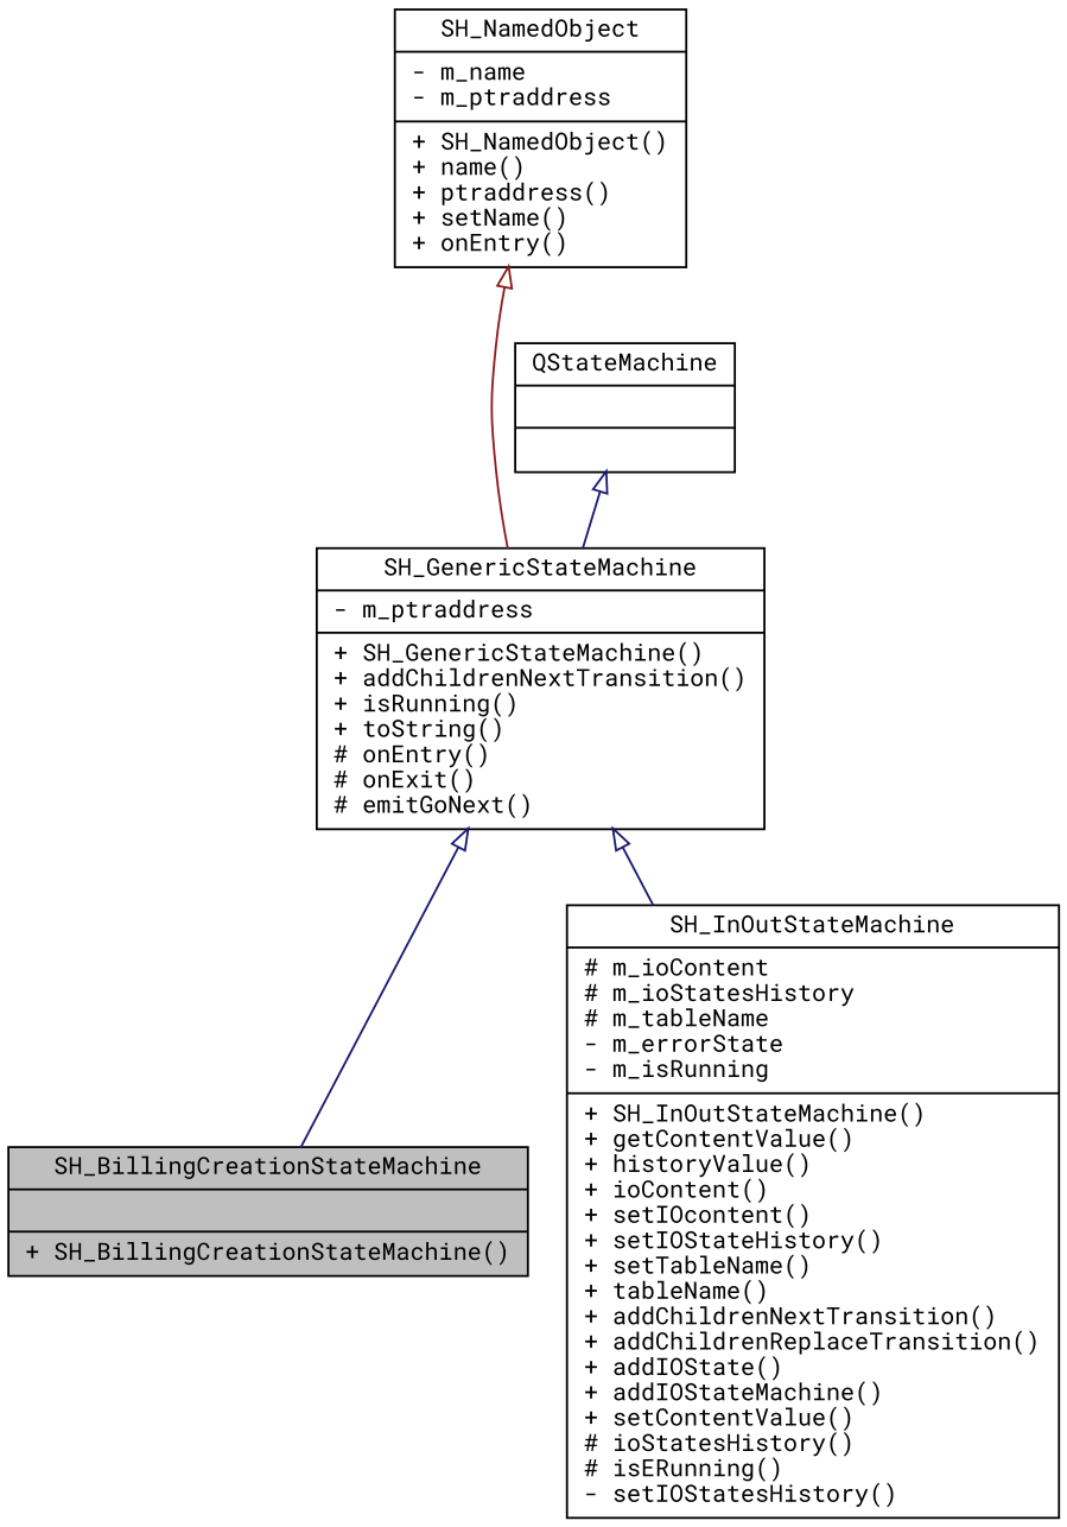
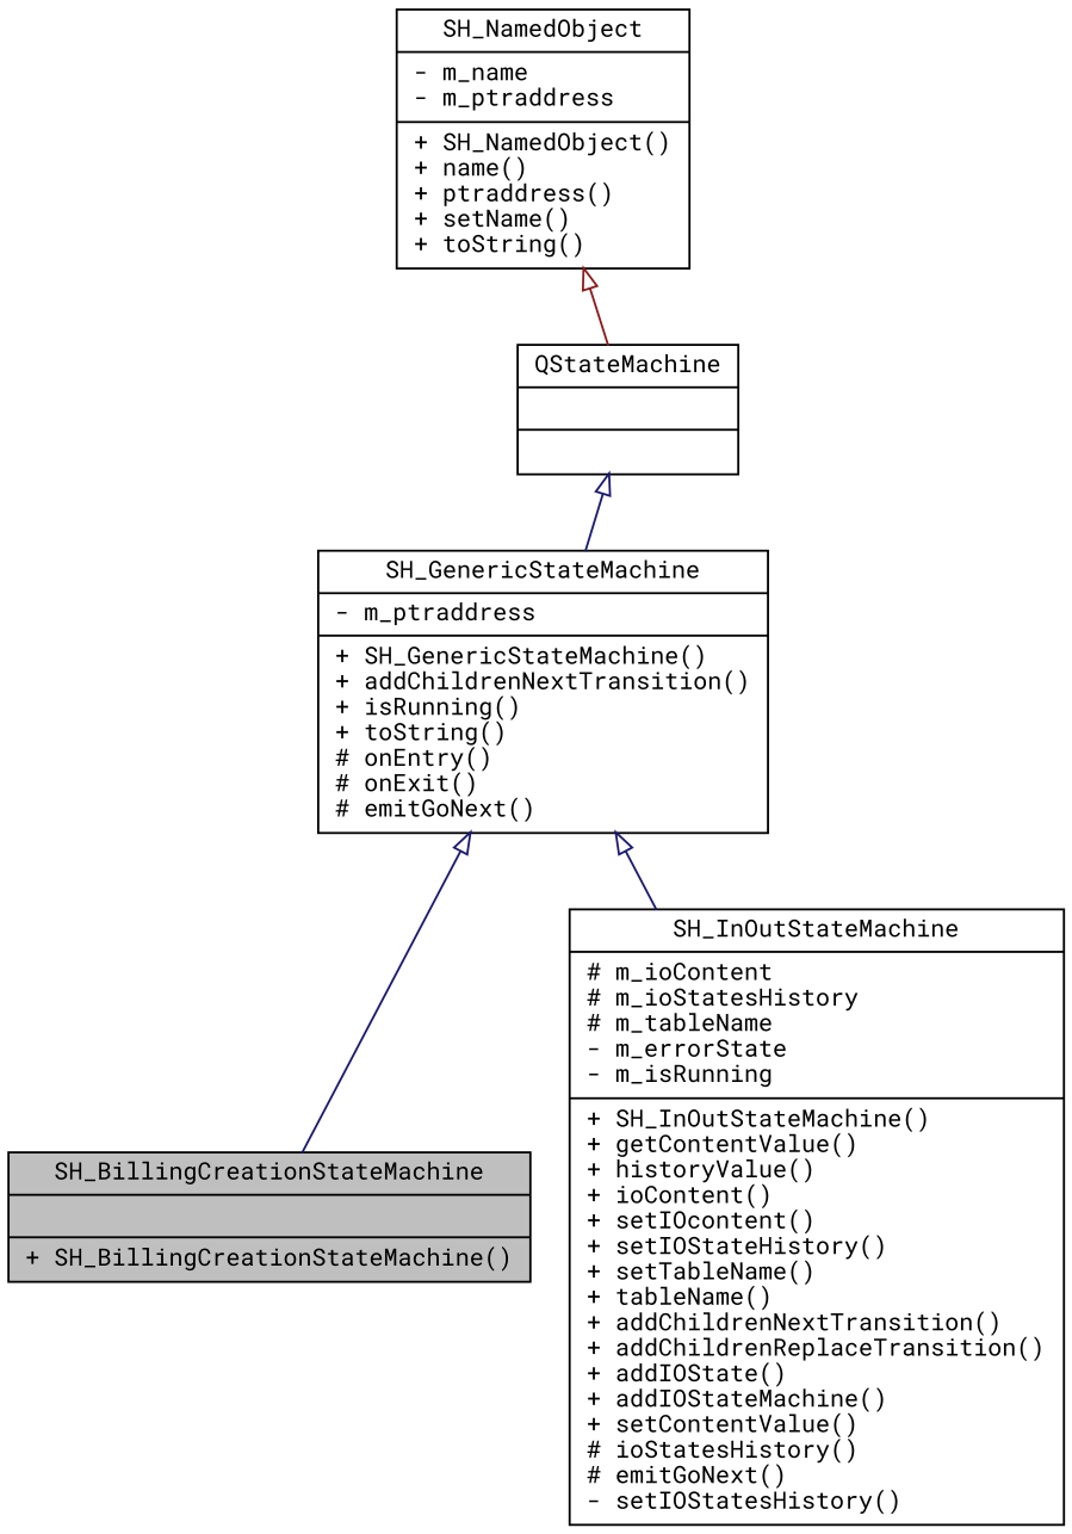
  digraph {
    fontname="Roboto Mono"
    node [color=black fontname="Roboto Mono" fontsize=11 shape=record]
    edge [arrowtail=onormal color=midnightblue dir=back fontname="Roboto Mono" fontsize=11 labelfontname=Verdana labelfontsize=11 style=solid]
    n1 [fillcolor=grey75 fontcolor=black height=0.2 label="{SH_BillingCreationStateMachine\n||+ SH_BillingCreationStateMachine()\l}" style=filled width=0.4]
-   n2 [height=0.2 label="{SH_InOutStateMachine\n|# m_ioContent\l# m_ioStatesHistory\l# m_tableName\l- m_errorState\l- m_isRunning\l|+ SH_InOutStateMachine()\l+ getContentValue()\l+ historyValue()\l+ ioContent()\l+ setIOcontent()\l+ setIOStateHistory()\l+ setTableName()\l+ tableName()\l+ addChildrenNextTransition()\l+ addChildrenReplaceTransition()\l+ addIOState()\l+ addIOStateMachine()\l+ setContentValue()\l# ioStatesHistory()\l# isERunning()\l- setIOStatesHistory()\l}" width=0.4]
+   n2 [height=0.2 label="{SH_InOutStateMachine\n|# m_ioContent\l# m_ioStatesHistory\l# m_tableName\l- m_errorState\l- m_isRunning\l|+ SH_InOutStateMachine()\l+ getContentValue()\l+ historyValue()\l+ ioContent()\l+ setIOcontent()\l+ setIOStateHistory()\l+ setTableName()\l+ tableName()\l+ addChildrenNextTransition()\l+ addChildrenReplaceTransition()\l+ addIOState()\l+ addIOStateMachine()\l+ setContentValue()\l# ioStatesHistory()\l# emitGoNext()\l- setIOStatesHistory()\l}" width=0.4]
    n3 [height=0.2 label="{SH_GenericStateMachine\n|- m_ptraddress\l|+ SH_GenericStateMachine()\l+ addChildrenNextTransition()\l+ isRunning()\l+ toString()\l# onEntry()\l# onExit()\l# emitGoNext()\l}" width=0.4]
    n4 [height=0.2 label="{QStateMachine\n||}" width=0.4]
-   n5 [height=0.2 label="{SH_NamedObject\n|- m_name\l- m_ptraddress\l|+ SH_NamedObject()\l+ name()\l+ ptraddress()\l+ setName()\l+ onEntry()\l}" width=0.4]
+   n5 [height=0.2 label="{SH_NamedObject\n|- m_name\l- m_ptraddress\l|+ SH_NamedObject()\l+ name()\l+ ptraddress()\l+ setName()\l+ toString()\l}" width=0.4]
    n3 -> n1
    n3 -> n2
    n4 -> n3
-   n5 -> n3 [color=firebrick4]
+   n5 -> n4 [color=firebrick4]
  }
